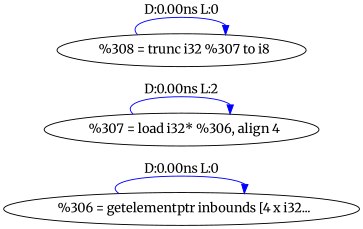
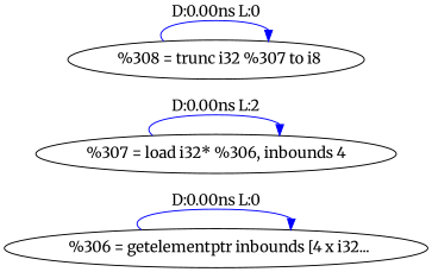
  digraph {
    rankdir=LR
    fontname=Merriweather
    node [fontname=Merriweather]
    edge [color=blue fontname=Merriweather]
    n1 [label="  %306 = getelementptr inbounds [4 x i32..."]
-   n2 [label="  %307 = load i32* %306, align 4"]
+   n2 [label="%307 = load i32* %306, inbounds 4"]
    n3 [label="  %308 = trunc i32 %307 to i8"]
    n1 -> n1 [label="D:0.00ns L:0"]
    n2 -> n2 [label="D:0.00ns L:2"]
    n3 -> n3 [label="D:0.00ns L:0"]
  }
